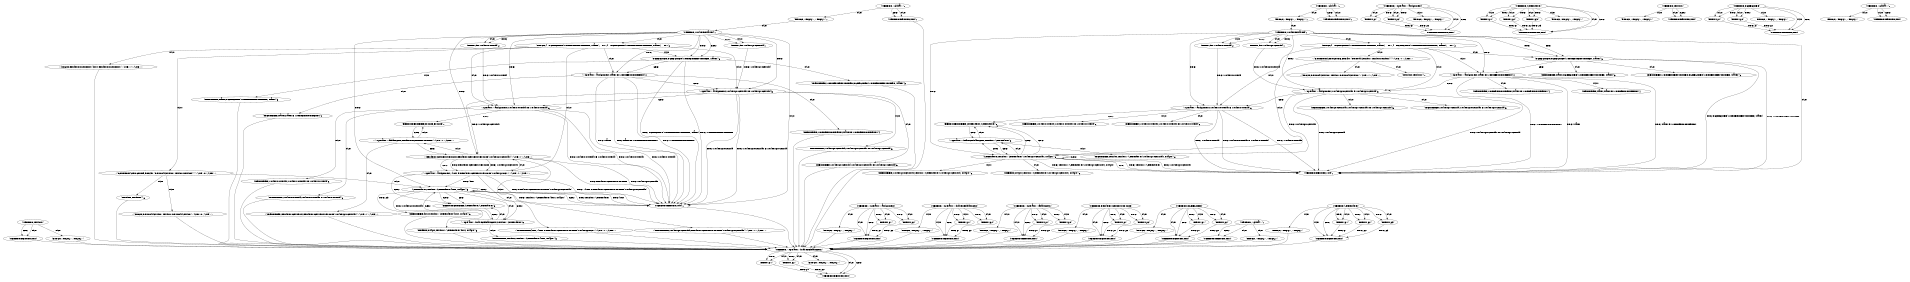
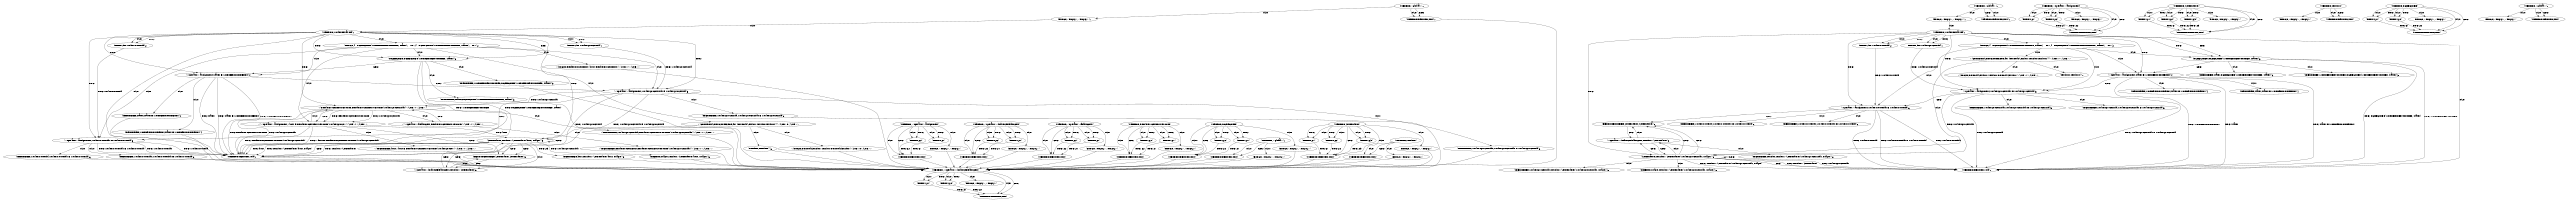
  digraph {
    n1 [label=<(METHOD,sessions)>]
    n2 [label=<(BLOCK,&lt;empty&gt;,&lt;empty&gt;)>]
    n3 [label=<(METHOD_RETURN,ANY)>]
    n4 [label=<(METHOD,&lt;operator&gt;.indirectFieldAccess)>]
    n5 [label=<(PARAM,p1)>]
    n6 [label=<(PARAM,p2)>]
    n7 [label=<(BLOCK,&lt;empty&gt;,&lt;empty&gt;)>]
    n8 [label=<(METHOD_RETURN,ANY)>]
    n9 [label=<(METHOD,&lt;global&gt;)<SUB>1</SUB>>]
    n10 [label=<(BLOCK,&lt;empty&gt;,&lt;empty&gt;)<SUB>1</SUB>>]
    n11 [label=<(METHOD_RETURN,ANY)<SUB>1</SUB>>]
    n12 [label=<(METHOD,WorkerRestarted)<SUB>1</SUB>>]
    n13 [label=<(PARAM,int worker_process_id)<SUB>1</SUB>>]
    n14 [label=<(PARAM,int worker_route_id)<SUB>2</SUB>>]
    n15 [label=<(BLOCK,{   DCHECK_EQ(WORKER_TERMINATED, state_);    st...,{   DCHECK_EQ(WORKER_TERMINATED, state_);    st...)<SUB>2</SUB>>]
    n16 [label=<(DCHECK_EQ,DCHECK_EQ(WORKER_TERMINATED, state_))<SUB>3</SUB>>]
    n17 [label=<(&lt;operator&gt;.assignment,state_ = WORKER_NOT_READY)<SUB>4</SUB>>]
    n18 [label=<(&lt;operator&gt;.assignment,worker_process_id_ = worker_process_id)<SUB>5</SUB>>]
    n19 [label=<(&lt;operator&gt;.assignment,worker_route_id_ = worker_route_id)<SUB>6</SUB>>]
    n20 [label="<(RenderProcessHost.FromID,RenderProcessHost::FromID(worker_process_id_))<SUB>7</SUB>>"]
    n21 [label=<(SetRenderer,session-&gt;SetRenderer(host, nullptr))<SUB>9</SUB>>]
    n22 [label=<(METHOD_RETURN,void)<SUB>1</SUB>>]
    n23 [label="<(LOCAL,RenderProcessHost* host: RenderProcessHost*)<SUB>7</SUB>>"]
    n24 [label="<(&lt;operator&gt;.assignment,* host = RenderProcessHost::FromID(worker_proce...)<SUB>7</SUB>>"]
    n25 [label="<(CONTROL_STRUCTURE,FOR,for (DevToolsSession* session:sessions()))<SUB>8</SUB>>"]
    n26 [label=<(IDENTIFIER,WORKER_TERMINATED,DCHECK_EQ(WORKER_TERMINATED, state_))<SUB>3</SUB>>]
    n27 [label=<(IDENTIFIER,state_,DCHECK_EQ(WORKER_TERMINATED, state_))<SUB>3</SUB>>]
    n28 [label=<(IDENTIFIER,state_,state_ = WORKER_NOT_READY)<SUB>4</SUB>>]
    n29 [label=<(IDENTIFIER,WORKER_NOT_READY,state_ = WORKER_NOT_READY)<SUB>4</SUB>>]
    n30 [label=<(IDENTIFIER,worker_process_id_,worker_process_id_ = worker_process_id)<SUB>5</SUB>>]
    n31 [label=<(IDENTIFIER,worker_process_id,worker_process_id_ = worker_process_id)<SUB>5</SUB>>]
    n32 [label=<(IDENTIFIER,worker_route_id_,worker_route_id_ = worker_route_id)<SUB>6</SUB>>]
    n33 [label=<(IDENTIFIER,worker_route_id,worker_route_id_ = worker_route_id)<SUB>6</SUB>>]
-   n34 [label=<(FIELD_IDENTIFIER,FromID,FromID)<SUB>7</SUB>>]
    n35 [label="<(&lt;operator&gt;.fieldAccess,RenderProcessHost::FromID)<SUB>7</SUB>>"]
    n36 [label="<(IDENTIFIER,worker_process_id_,RenderProcessHost::FromID(worker_process_id_))<SUB>7</SUB>>"]
    n37 [label=<(FIELD_IDENTIFIER,SetRenderer,SetRenderer)<SUB>9</SUB>>]
    n38 [label=<(&lt;operator&gt;.indirectFieldAccess,session-&gt;SetRenderer)<SUB>9</SUB>>]
    n39 [label=<(IDENTIFIER,host,session-&gt;SetRenderer(host, nullptr))<SUB>9</SUB>>]
    n40 [label=<(LITERAL,nullptr,session-&gt;SetRenderer(host, nullptr))<SUB>9</SUB>>]
    n41 [label="<(IDENTIFIER,host,* host = RenderProcessHost::FromID(worker_proce...)<SUB>7</SUB>>"]
    n42 [label=<(sessions,sessions())<SUB>8</SUB>>]
    n43 [label="<(LOCAL,DevToolsSession* session: DevToolsSession*)<SUB>8</SUB>>"]
    n44 [label="<(IDENTIFIER,RenderProcessHost,RenderProcessHost::FromID(worker_process_id_))<SUB>7</SUB>>"]
-   n45 [label=<(IDENTIFIER,session,session-&gt;SetRenderer(host, nullptr))<SUB>9</SUB>>]
    n46 [label=<(METHOD,&lt;operator&gt;.assignment)>]
    n47 [label=<(PARAM,p1)>]
    n48 [label=<(PARAM,p2)>]
    n49 [label=<(BLOCK,&lt;empty&gt;,&lt;empty&gt;)>]
    n50 [label=<(METHOD_RETURN,ANY)>]
    n51 [label=<(METHOD,&lt;operator&gt;.indirectFieldAccess)>]
    n52 [label=<(PARAM,p1)>]
    n53 [label=<(PARAM,p2)>]
    n54 [label=<(BLOCK,&lt;empty&gt;,&lt;empty&gt;)>]
    n55 [label=<(METHOD_RETURN,ANY)>]
    n56 [label=<(METHOD,&lt;operator&gt;.fieldAccess)>]
    n57 [label=<(PARAM,p1)>]
    n58 [label=<(PARAM,p2)>]
    n59 [label=<(BLOCK,&lt;empty&gt;,&lt;empty&gt;)>]
    n60 [label=<(METHOD_RETURN,ANY)>]
    n61 [label=<(METHOD,RenderProcessHost.FromID)>]
    n62 [label=<(PARAM,p1)>]
    n63 [label=<(PARAM,p2)>]
    n64 [label=<(BLOCK,&lt;empty&gt;,&lt;empty&gt;)>]
    n65 [label=<(METHOD_RETURN,ANY)>]
    n66 [label=<(METHOD,DCHECK_EQ)>]
    n67 [label=<(PARAM,p1)>]
    n68 [label=<(PARAM,p2)>]
    n69 [label=<(BLOCK,&lt;empty&gt;,&lt;empty&gt;)>]
    n70 [label=<(METHOD_RETURN,ANY)>]
    n71 [label=<(METHOD,&lt;global&gt;)<SUB>1</SUB>>]
    n72 [label=<(BLOCK,&lt;empty&gt;,&lt;empty&gt;)>]
    n73 [label=<(METHOD_RETURN,ANY)>]
    n74 [label=<(METHOD,SetRenderer)>]
    n75 [label=<(PARAM,p1)>]
    n76 [label=<(PARAM,p2)>]
    n77 [label=<(PARAM,p3)>]
    n78 [label=<(BLOCK,&lt;empty&gt;,&lt;empty&gt;)>]
    n79 [label=<(METHOD_RETURN,ANY)>]
    n80 [label=<(METHOD,&lt;global&gt;)<SUB>1</SUB>>]
    n81 [label=<(BLOCK,&lt;empty&gt;,&lt;empty&gt;)<SUB>1</SUB>>]
    n82 [label=<(METHOD_RETURN,ANY)<SUB>1</SUB>>]
    n83 [label=<(METHOD,WorkerRestarted)<SUB>1</SUB>>]
    n84 [label=<(PARAM,int worker_process_id)<SUB>1</SUB>>]
    n85 [label=<(PARAM,int worker_route_id)<SUB>2</SUB>>]
    n86 [label=<(BLOCK,{   DCHECK_EQ(WORKER_TERMINATED, state_);    st...,{   DCHECK_EQ(WORKER_TERMINATED, state_);    st...)<SUB>2</SUB>>]
    n87 [label=<(DCHECK_EQ,DCHECK_EQ(WORKER_TERMINATED, state_))<SUB>3</SUB>>]
    n88 [label=<(&lt;operator&gt;.assignment,state_ = WORKER_NOT_READY)<SUB>4</SUB>>]
    n89 [label=<(&lt;operator&gt;.assignment,worker_process_id_ = worker_process_id)<SUB>5</SUB>>]
    n90 [label=<(&lt;operator&gt;.assignment,worker_route_id_ = worker_route_id)<SUB>6</SUB>>]
    n91 [label=<(SetRenderer,session-&gt;SetRenderer(worker_process_id_, nullptr))<SUB>8</SUB>>]
    n92 [label=<(METHOD_RETURN,void)<SUB>1</SUB>>]
    n93 [label="<(CONTROL_STRUCTURE,FOR,for (DevToolsSession* session:sessions()))<SUB>7</SUB>>"]
    n94 [label=<(IDENTIFIER,WORKER_TERMINATED,DCHECK_EQ(WORKER_TERMINATED, state_))<SUB>3</SUB>>]
    n95 [label=<(IDENTIFIER,state_,DCHECK_EQ(WORKER_TERMINATED, state_))<SUB>3</SUB>>]
    n96 [label=<(IDENTIFIER,state_,state_ = WORKER_NOT_READY)<SUB>4</SUB>>]
    n97 [label=<(IDENTIFIER,WORKER_NOT_READY,state_ = WORKER_NOT_READY)<SUB>4</SUB>>]
    n98 [label=<(IDENTIFIER,worker_process_id_,worker_process_id_ = worker_process_id)<SUB>5</SUB>>]
    n99 [label=<(IDENTIFIER,worker_process_id,worker_process_id_ = worker_process_id)<SUB>5</SUB>>]
    n100 [label=<(IDENTIFIER,worker_route_id_,worker_route_id_ = worker_route_id)<SUB>6</SUB>>]
    n101 [label=<(IDENTIFIER,worker_route_id,worker_route_id_ = worker_route_id)<SUB>6</SUB>>]
    n102 [label=<(FIELD_IDENTIFIER,SetRenderer,SetRenderer)<SUB>8</SUB>>]
    n103 [label=<(&lt;operator&gt;.indirectFieldAccess,session-&gt;SetRenderer)<SUB>8</SUB>>]
    n104 [label=<(IDENTIFIER,worker_process_id_,session-&gt;SetRenderer(worker_process_id_, nullptr))<SUB>8</SUB>>]
    n105 [label=<(LITERAL,nullptr,session-&gt;SetRenderer(worker_process_id_, nullptr))<SUB>8</SUB>>]
    n106 [label=<(sessions,sessions())<SUB>7</SUB>>]
    n107 [label="<(LOCAL,DevToolsSession* session: DevToolsSession*)<SUB>7</SUB>>"]
    n108 [label=<(IDENTIFIER,session,session-&gt;SetRenderer(worker_process_id_, nullptr))<SUB>8</SUB>>]
    n109 [label=<(METHOD,&lt;operator&gt;.assignment)>]
    n110 [label=<(PARAM,p1)>]
    n111 [label=<(PARAM,p2)>]
    n112 [label=<(BLOCK,&lt;empty&gt;,&lt;empty&gt;)>]
    n113 [label=<(METHOD_RETURN,ANY)>]
    n114 [label=<(METHOD,SetRenderer)>]
    n115 [label=<(PARAM,p1)>]
    n116 [label=<(PARAM,p2)>]
    n117 [label=<(PARAM,p3)>]
    n118 [label=<(BLOCK,&lt;empty&gt;,&lt;empty&gt;)>]
    n119 [label=<(METHOD_RETURN,ANY)>]
    n120 [label=<(METHOD,sessions)>]
    n121 [label=<(BLOCK,&lt;empty&gt;,&lt;empty&gt;)>]
    n122 [label=<(METHOD_RETURN,ANY)>]
    n123 [label=<(METHOD,DCHECK_EQ)>]
    n124 [label=<(PARAM,p1)>]
    n125 [label=<(PARAM,p2)>]
    n126 [label=<(BLOCK,&lt;empty&gt;,&lt;empty&gt;)>]
    n127 [label=<(METHOD_RETURN,ANY)>]
    n128 [label=<(METHOD,&lt;global&gt;)<SUB>1</SUB>>]
    n129 [label=<(BLOCK,&lt;empty&gt;,&lt;empty&gt;)>]
    n130 [label=<(METHOD_RETURN,ANY)>]
    n1 -> n2 [label="AST: "]
    n1 -> n3 [label="AST: "]
    n1 -> n3 [label="CFG: "]
    n2 -> n4
    n3 -> n4
    n4 -> n5 [label="AST: "]
    n4 -> n5 [label="DDG: "]
    n4 -> n6 [label="AST: "]
    n4 -> n6 [label="DDG: "]
    n4 -> n7 [label="AST: "]
    n4 -> n8 [label="AST: "]
    n4 -> n8 [label="CFG: "]
    n5 -> n8 [label="DDG: p1"]
    n6 -> n8 [label="DDG: p2"]
    n9 -> n10 [label="AST: "]
    n9 -> n11 [label="AST: "]
    n9 -> n11 [label="CFG: "]
    n10 -> n12 [label="AST: "]
    n11 -> n4
    n12 -> n13 [label="AST: "]
    n12 -> n13 [label="DDG: "]
    n12 -> n14 [label="AST: "]
    n12 -> n14 [label="DDG: "]
    n12 -> n15 [label="AST: "]
    n12 -> n16 [label="CFG: "]
    n12 -> n16 [label="DDG: "]
    n12 -> n17 [label="DDG: "]
    n12 -> n18 [label="DDG: "]
    n12 -> n19 [label="DDG: "]
    n12 -> n20 [label="DDG: "]
    n12 -> n21 [label="DDG: "]
    n12 -> n22 [label="AST: "]
    n13 -> n18 [label="DDG: worker_process_id"]
    n14 -> n19 [label="DDG: worker_route_id"]
    n15 -> n16 [label="AST: "]
    n15 -> n17 [label="AST: "]
    n15 -> n18 [label="AST: "]
    n15 -> n19 [label="AST: "]
    n15 -> n23 [label="AST: "]
    n15 -> n24 [label="AST: "]
    n15 -> n25 [label="AST: "]
    n16 -> n17 [label="CFG: "]
    n16 -> n22 [label="DDG: DCHECK_EQ(WORKER_TERMINATED, state_)"]
    n16 -> n22 [label="DDG: WORKER_TERMINATED"]
    n16 -> n26 [label="AST: "]
    n16 -> n27 [label="AST: "]
    n17 -> n18 [label="CFG: "]
    n17 -> n22 [label="DDG: state_"]
    n17 -> n22 [label="DDG: state_ = WORKER_NOT_READY"]
    n17 -> n22 [label="DDG: WORKER_NOT_READY"]
    n17 -> n28 [label="AST: "]
    n17 -> n29 [label="AST: "]
    n18 -> n19 [label="CFG: "]
    n18 -> n20 [label="DDG: worker_process_id_"]
    n18 -> n22 [label="DDG: worker_process_id"]
    n18 -> n22 [label="DDG: worker_process_id_ = worker_process_id"]
    n18 -> n30 [label="AST: "]
    n18 -> n31 [label="AST: "]
    n19 -> n22 [label="DDG: worker_route_id"]
    n19 -> n22 [label="DDG: worker_route_id_ = worker_route_id"]
    n19 -> n22 [label="DDG: worker_route_id_"]
    n19 -> n32 [label="AST: "]
    n19 -> n33 [label="AST: "]
-   n19 -> n34 [label="CFG: "]
    n20 -> n22 [label="DDG: RenderProcessHost::FromID"]
    n20 -> n22 [label="DDG: worker_process_id_"]
    n20 -> n24 [label="CFG: "]
    n20 -> n24 [label="DDG: RenderProcessHost::FromID"]
    n20 -> n24 [label="DDG: worker_process_id_"]
    n20 -> n35 [label="AST: "]
    n20 -> n36 [label="AST: "]
    n21 -> n21 [label="CDG: "]
    n21 -> n22 [label="CFG: "]
    n21 -> n22 [label="DDG: session-&gt;SetRenderer"]
    n21 -> n22 [label="DDG: host"]
    n21 -> n22 [label="DDG: session-&gt;SetRenderer(host, nullptr)"]
    n21 -> n37 [label="CFG: "]
    n21 -> n37 [label="CDG: "]
    n21 -> n38 [label="AST: "]
    n21 -> n38 [label="CDG: "]
    n21 -> n39 [label="DDG: p3"]
    n21 -> n40 [label="DDG: worker_process_id_"]
    n22 -> n4
    n23 -> n4
    n24 -> n20 [label="AST: "]
    n24 -> n21 [label="DDG: host"]
    n24 -> n22 [label="DDG: RenderProcessHost::FromID(worker_process_id_)"]
    n24 -> n22 [label="DDG: * host = RenderProcessHost::FromID(worker_process_id_)"]
    n24 -> n37 [label="CFG: "]
    n24 -> n41 [label="AST: "]
    n25 -> n21 [label="AST: "]
    n25 -> n42 [label="AST: "]
    n25 -> n43 [label="AST: "]
    n26 -> n4
    n27 -> n4
    n28 -> n4
    n29 -> n4
    n30 -> n4
    n31 -> n4
    n32 -> n4
    n33 -> n4
-   n34 -> n35 [label="CFG: "]
    n35 -> n20 [label="CFG: "]
-   n35 -> n34 [label="AST: "]
    n35 -> n44 [label="AST: "]
    n36 -> n4
    n37 -> n38 [label="CFG: "]
    n38 -> n21 [label="CFG: "]
    n38 -> n37 [label="AST: "]
-   n38 -> n45 [label="AST: "]
    n39 -> n4
    n40 -> n4
    n41 -> n4
    n42 -> n4
    n43 -> n4
    n44 -> n4
-   n45 -> n4
    n46 -> n47 [label="AST: "]
    n46 -> n47 [label="DDG: "]
    n46 -> n48 [label="AST: "]
    n46 -> n48 [label="DDG: "]
    n46 -> n49 [label="AST: "]
    n46 -> n50 [label="AST: "]
    n46 -> n50 [label="CFG: "]
    n47 -> n50 [label="DDG: p1"]
    n48 -> n50 [label="DDG: p2"]
    n49 -> n4
    n50 -> n4
    n51 -> n52 [label="AST: "]
    n51 -> n52 [label="DDG: "]
    n51 -> n53 [label="AST: "]
    n51 -> n53 [label="DDG: "]
    n51 -> n54 [label="AST: "]
    n51 -> n55 [label="AST: "]
    n51 -> n55 [label="CFG: "]
    n52 -> n55 [label="DDG: p1"]
    n53 -> n55 [label="DDG: p2"]
    n54 -> n4
    n55 -> n4
    n56 -> n57 [label="AST: "]
    n56 -> n57 [label="DDG: "]
    n56 -> n58 [label="AST: "]
    n56 -> n58 [label="DDG: "]
    n56 -> n59 [label="AST: "]
    n56 -> n60 [label="AST: "]
    n56 -> n60 [label="CFG: "]
    n57 -> n60 [label="DDG: p1"]
    n58 -> n60 [label="DDG: p2"]
    n59 -> n4
    n60 -> n4
    n61 -> n62 [label="AST: "]
    n61 -> n62 [label="DDG: "]
    n61 -> n63 [label="AST: "]
    n61 -> n63 [label="DDG: "]
    n61 -> n64 [label="AST: "]
    n61 -> n65 [label="AST: "]
    n61 -> n65 [label="CFG: "]
    n62 -> n65 [label="DDG: p1"]
    n63 -> n65 [label="DDG: p2"]
    n64 -> n4
    n65 -> n4
    n66 -> n67 [label="AST: "]
    n66 -> n67 [label="DDG: "]
    n66 -> n68 [label="AST: "]
    n66 -> n68 [label="DDG: "]
    n66 -> n69 [label="AST: "]
    n66 -> n70 [label="AST: "]
    n66 -> n70 [label="CFG: "]
    n67 -> n70 [label="DDG: p1"]
    n68 -> n70 [label="DDG: p2"]
    n69 -> n4
    n70 -> n4
    n71 -> n72 [label="AST: "]
    n71 -> n73 [label="AST: "]
    n71 -> n73 [label="CFG: "]
    n72 -> n4
    n73 -> n4
    n74 -> n75 [label="AST: "]
    n74 -> n75 [label="DDG: "]
    n74 -> n76 [label="AST: "]
    n74 -> n76 [label="DDG: "]
    n74 -> n77 [label="AST: "]
    n74 -> n77 [label="DDG: "]
    n74 -> n78 [label="AST: "]
    n74 -> n79 [label="AST: "]
    n74 -> n79 [label="CFG: "]
    n75 -> n79 [label="DDG: p1"]
    n76 -> n79 [label="DDG: p2"]
    n77 -> n79 [label="DDG: p3"]
    n78 -> n4
    n79 -> n4
    n80 -> n81 [label="AST: "]
    n80 -> n82 [label="AST: "]
    n80 -> n82 [label="CFG: "]
    n81 -> n83 [label="AST: "]
    n83 -> n84 [label="AST: "]
    n83 -> n84 [label="DDG: "]
    n83 -> n85 [label="AST: "]
    n83 -> n85 [label="DDG: "]
    n83 -> n86 [label="AST: "]
    n83 -> n87 [label="CFG: "]
    n83 -> n87 [label="DDG: "]
    n83 -> n88 [label="DDG: "]
    n83 -> n89 [label="DDG: "]
    n83 -> n90 [label="DDG: "]
    n83 -> n91 [label="DDG: "]
    n83 -> n92 [label="AST: "]
    n84 -> n89 [label="DDG: worker_process_id"]
    n85 -> n90 [label="DDG: worker_route_id"]
    n86 -> n87 [label="AST: "]
    n86 -> n88 [label="AST: "]
    n86 -> n89 [label="AST: "]
    n86 -> n90 [label="AST: "]
    n86 -> n93 [label="AST: "]
    n87 -> n88 [label="CFG: "]
    n87 -> n92 [label="DDG: DCHECK_EQ(WORKER_TERMINATED, state_)"]
    n87 -> n92 [label="DDG: WORKER_TERMINATED"]
    n87 -> n94 [label="AST: "]
    n87 -> n95 [label="AST: "]
    n88 -> n89 [label="CFG: "]
    n88 -> n92 [label="DDG: state_"]
    n88 -> n92 [label="DDG: state_ = WORKER_NOT_READY"]
    n88 -> n92 [label="DDG: WORKER_NOT_READY"]
    n88 -> n96 [label="AST: "]
    n88 -> n97 [label="AST: "]
    n89 -> n90 [label="CFG: "]
    n89 -> n91 [label="DDG: worker_process_id_"]
    n89 -> n92 [label="DDG: worker_process_id"]
    n89 -> n92 [label="DDG: worker_process_id_ = worker_process_id"]
    n89 -> n98 [label="AST: "]
    n89 -> n99 [label="AST: "]
    n90 -> n92 [label="DDG: worker_route_id"]
    n90 -> n92 [label="DDG: worker_route_id_ = worker_route_id"]
    n90 -> n92 [label="DDG: worker_route_id_"]
    n90 -> n100 [label="AST: "]
    n90 -> n101 [label="AST: "]
    n90 -> n102 [label="CFG: "]
    n91 -> n91 [label="CDG: "]
    n91 -> n92 [label="CFG: "]
    n91 -> n92 [label="DDG: session-&gt;SetRenderer"]
    n91 -> n92 [label="DDG: worker_process_id_"]
    n91 -> n92 [label="DDG: session-&gt;SetRenderer(worker_process_id_, nullptr)"]
    n91 -> n102 [label="CFG: "]
    n91 -> n102 [label="CDG: "]
    n91 -> n103 [label="AST: "]
    n91 -> n103 [label="CDG: "]
    n91 -> n104 [label="AST: "]
    n91 -> n105 [label="AST: "]
    n93 -> n91 [label="AST: "]
    n93 -> n106 [label="AST: "]
    n93 -> n107 [label="AST: "]
    n102 -> n103 [label="CFG: "]
    n103 -> n91 [label="CFG: "]
    n103 -> n102 [label="AST: "]
    n103 -> n108 [label="AST: "]
    n109 -> n110 [label="AST: "]
    n109 -> n110 [label="DDG: "]
    n109 -> n111 [label="AST: "]
    n109 -> n111 [label="DDG: "]
    n109 -> n112 [label="AST: "]
    n109 -> n113 [label="AST: "]
    n109 -> n113 [label="CFG: "]
    n110 -> n113 [label="DDG: p1"]
    n111 -> n113 [label="DDG: p2"]
    n114 -> n115 [label="AST: "]
    n114 -> n115 [label="DDG: "]
    n114 -> n116 [label="AST: "]
    n114 -> n116 [label="DDG: "]
    n114 -> n117 [label="AST: "]
    n114 -> n117 [label="DDG: "]
    n114 -> n118 [label="AST: "]
    n114 -> n119 [label="AST: "]
    n114 -> n119 [label="CFG: "]
    n115 -> n119 [label="DDG: p1"]
    n116 -> n119 [label="DDG: p2"]
    n117 -> n119 [label="DDG: p3"]
    n120 -> n121 [label="AST: "]
    n120 -> n122 [label="AST: "]
    n120 -> n122 [label="CFG: "]
    n123 -> n124 [label="AST: "]
    n123 -> n124 [label="DDG: "]
    n123 -> n125 [label="AST: "]
    n123 -> n125 [label="DDG: "]
    n123 -> n126 [label="AST: "]
    n123 -> n127 [label="AST: "]
    n123 -> n127 [label="CFG: "]
    n124 -> n127 [label="DDG: p1"]
    n125 -> n127 [label="DDG: p2"]
    n128 -> n129 [label="AST: "]
    n128 -> n130 [label="AST: "]
    n128 -> n130 [label="CFG: "]
  }
